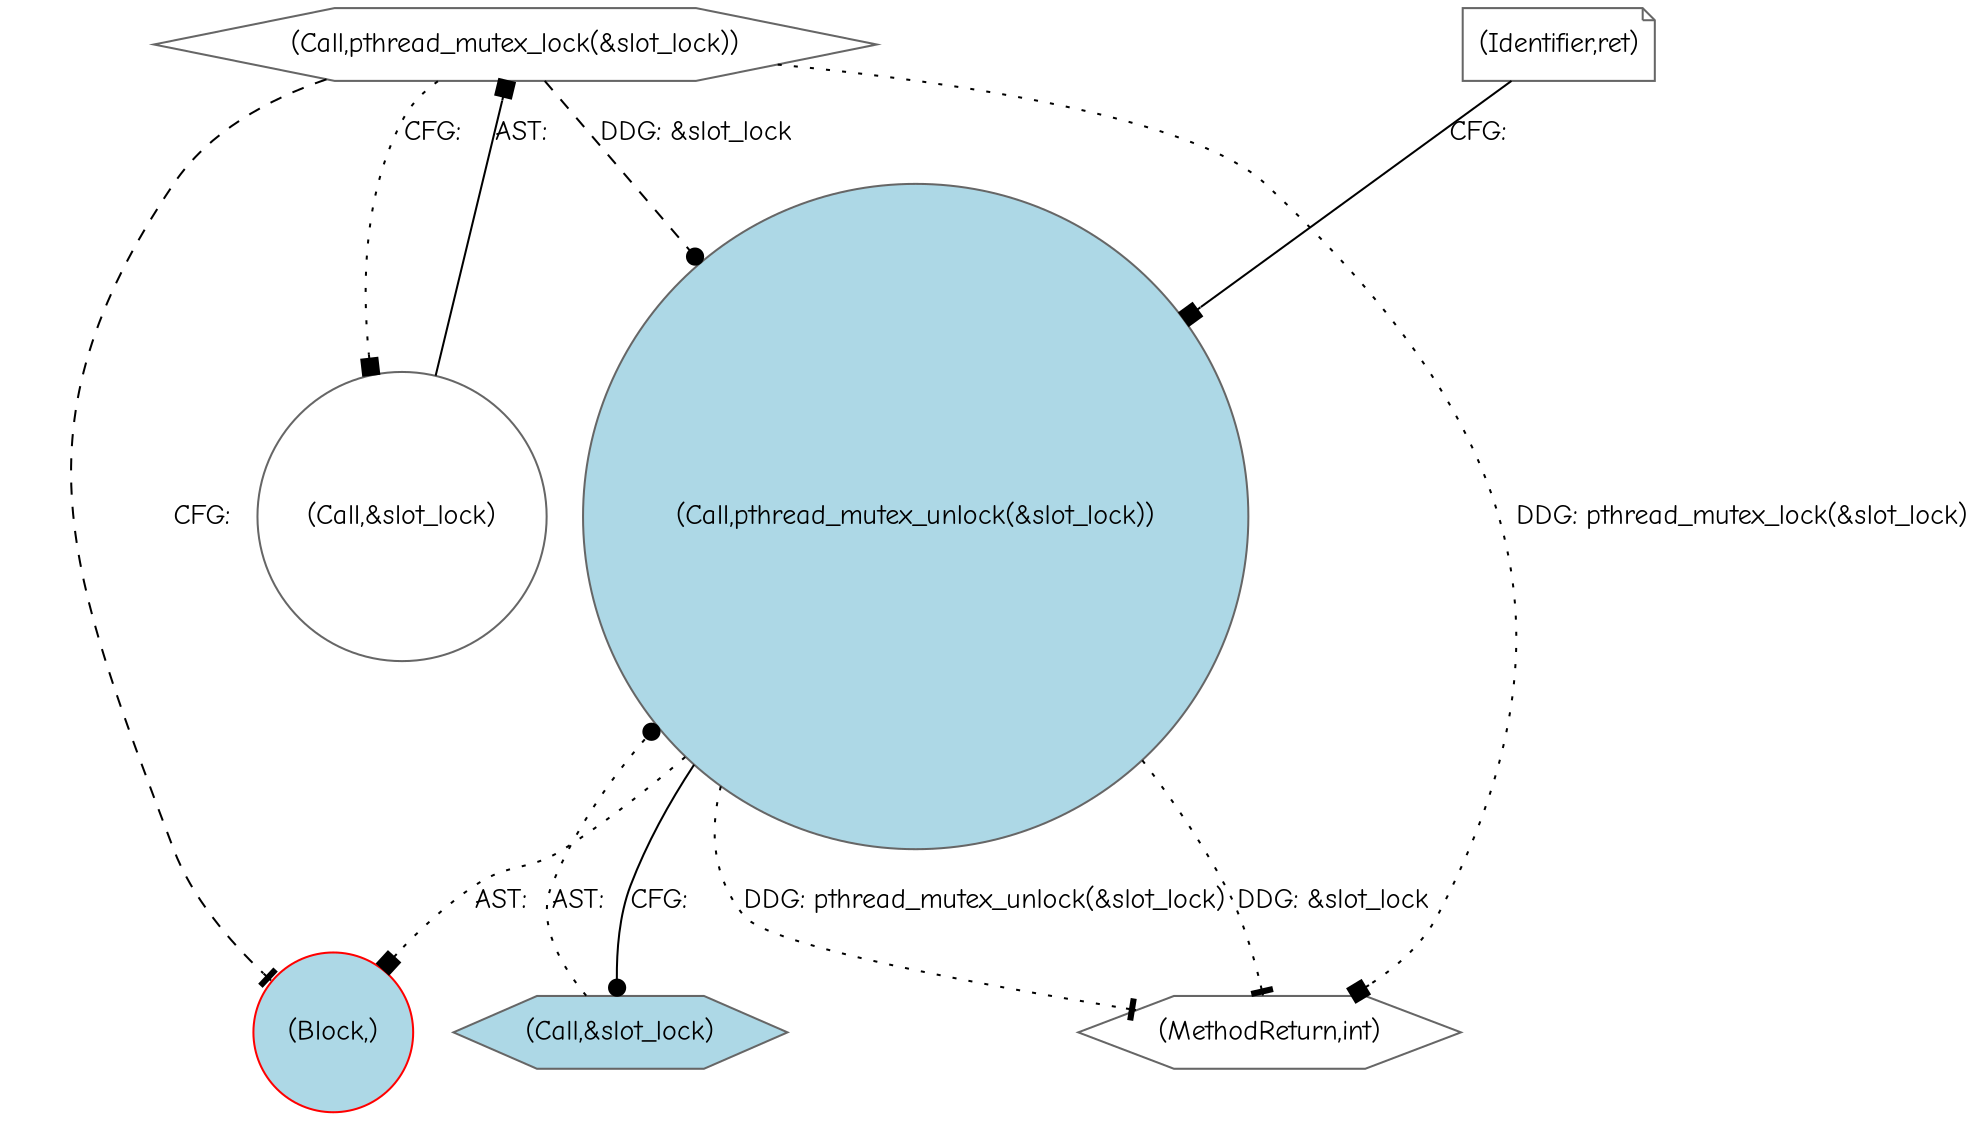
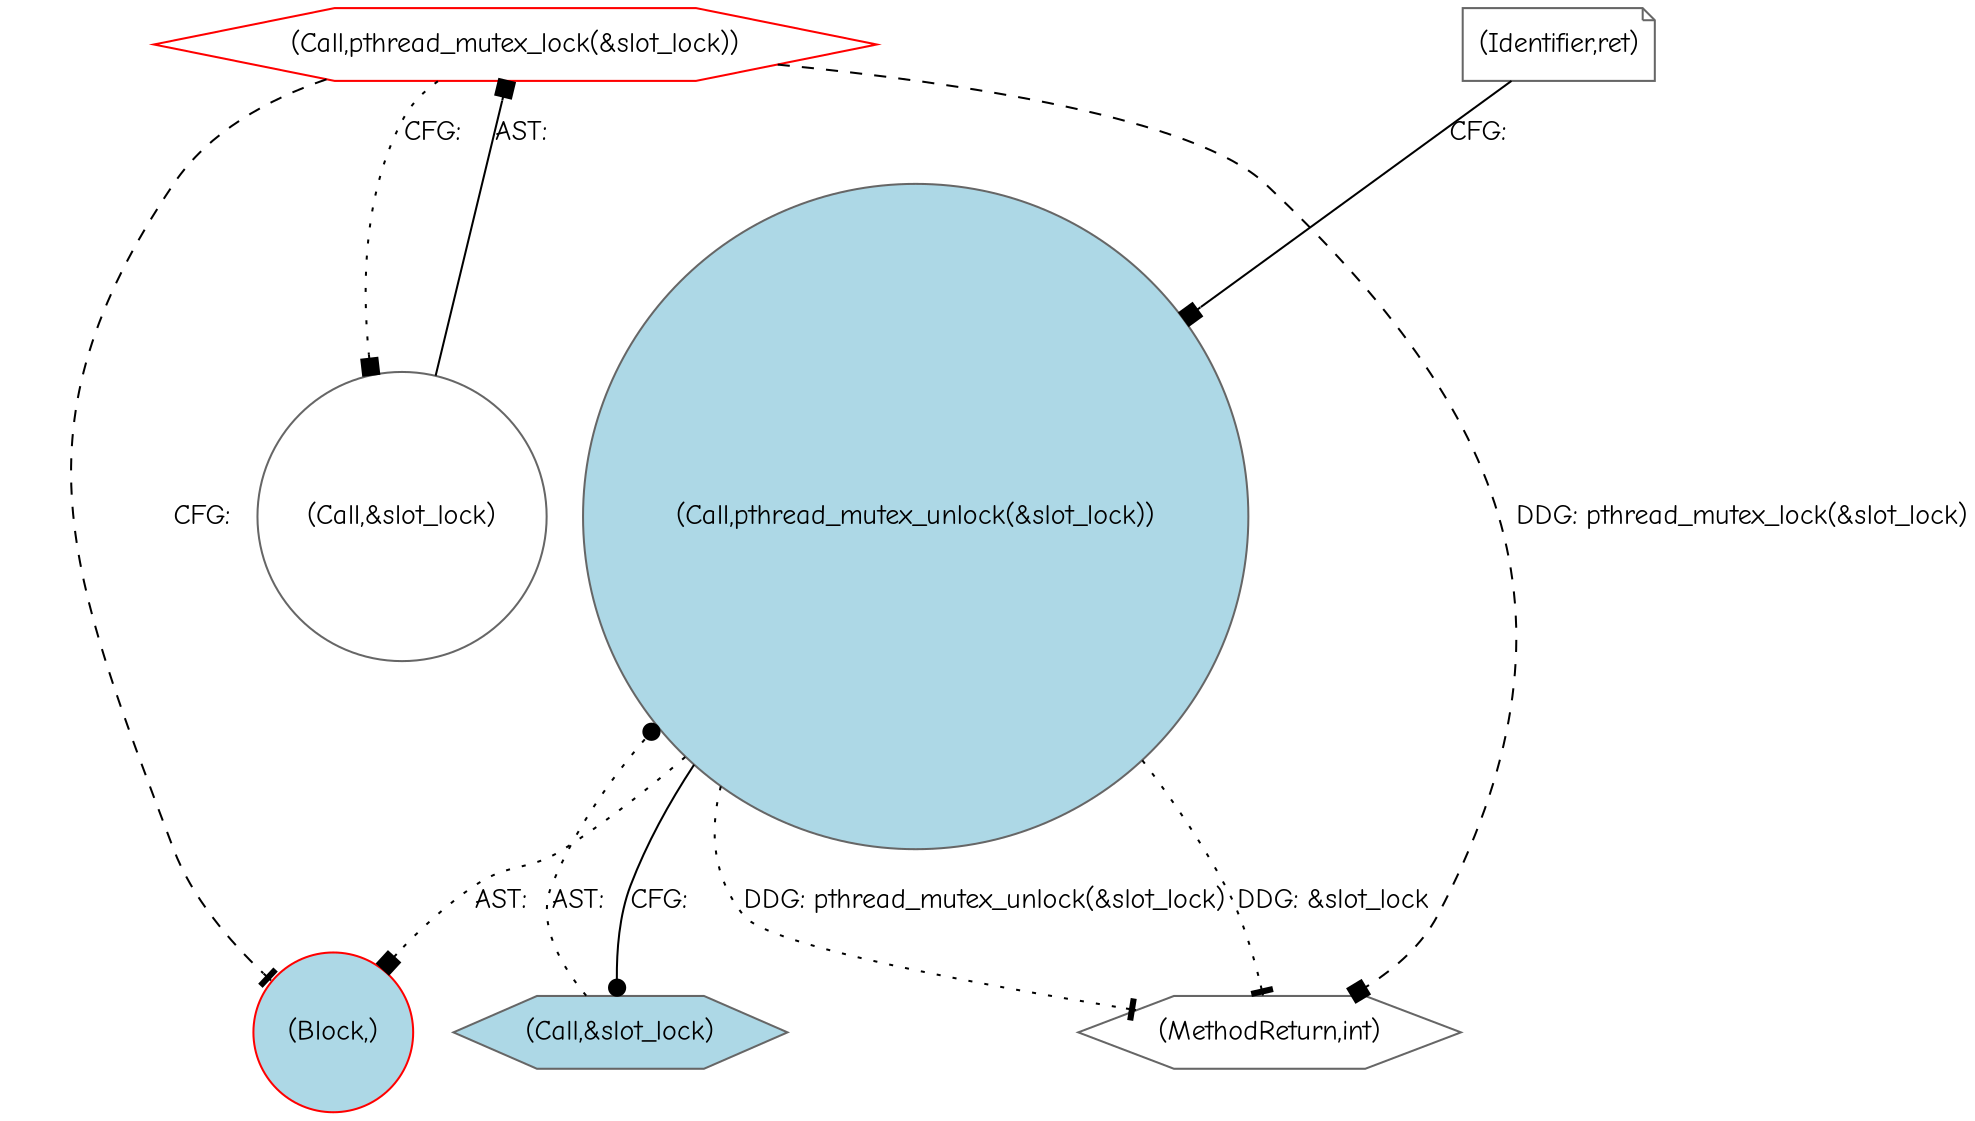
  digraph {
    fontname="Comic Neue"
    node [color=gray40 fillcolor=white fontname="Comic Neue" shape=hexagon style=filled]
    edge [arrowhead=box fontname="Comic Neue" style=dotted]
-   n1 [label="(Call,pthread_mutex_lock(&slot_lock))"]
+   n1 [color=red label="(Call,pthread_mutex_lock(&slot_lock))"]
    n2 [fillcolor=lightblue label="(Call,pthread_mutex_unlock(&slot_lock))" shape=circle]
    n3 [color=red fillcolor=lightblue label="(Block,)" shape=circle]
    n4 [label="(Call,&slot_lock)" shape=circle]
    n5 [label="(MethodReturn,int)"]
    n6 [fillcolor=lightblue label="(Call,&slot_lock)"]
    n7 [label="(Identifier,ret)" shape=note]
-   n1 -> n2 [arrowhead=dot label="DDG: &slot_lock" style=dashed]
    n1 -> n3 [arrowhead=tee label="CFG: " style=dashed]
    n1 -> n4 [label="CFG: "]
-   n1 -> n5 [label="DDG: pthread_mutex_lock(&slot_lock)"]
+   n1 -> n5 [label="DDG: pthread_mutex_lock(&slot_lock)" style=dashed]
    n2 -> n3 [label="AST: "]
    n2 -> n5 [arrowhead=tee label="DDG: pthread_mutex_unlock(&slot_lock)"]
    n2 -> n5 [arrowhead=tee label="DDG: &slot_lock"]
    n2 -> n6 [arrowhead=dot label="CFG: " style=solid]
    n4 -> n1 [label="AST: " style=solid]
    n6 -> n2 [arrowhead=dot label="AST: "]
    n7 -> n2 [label="CFG: " style=solid]
  }
